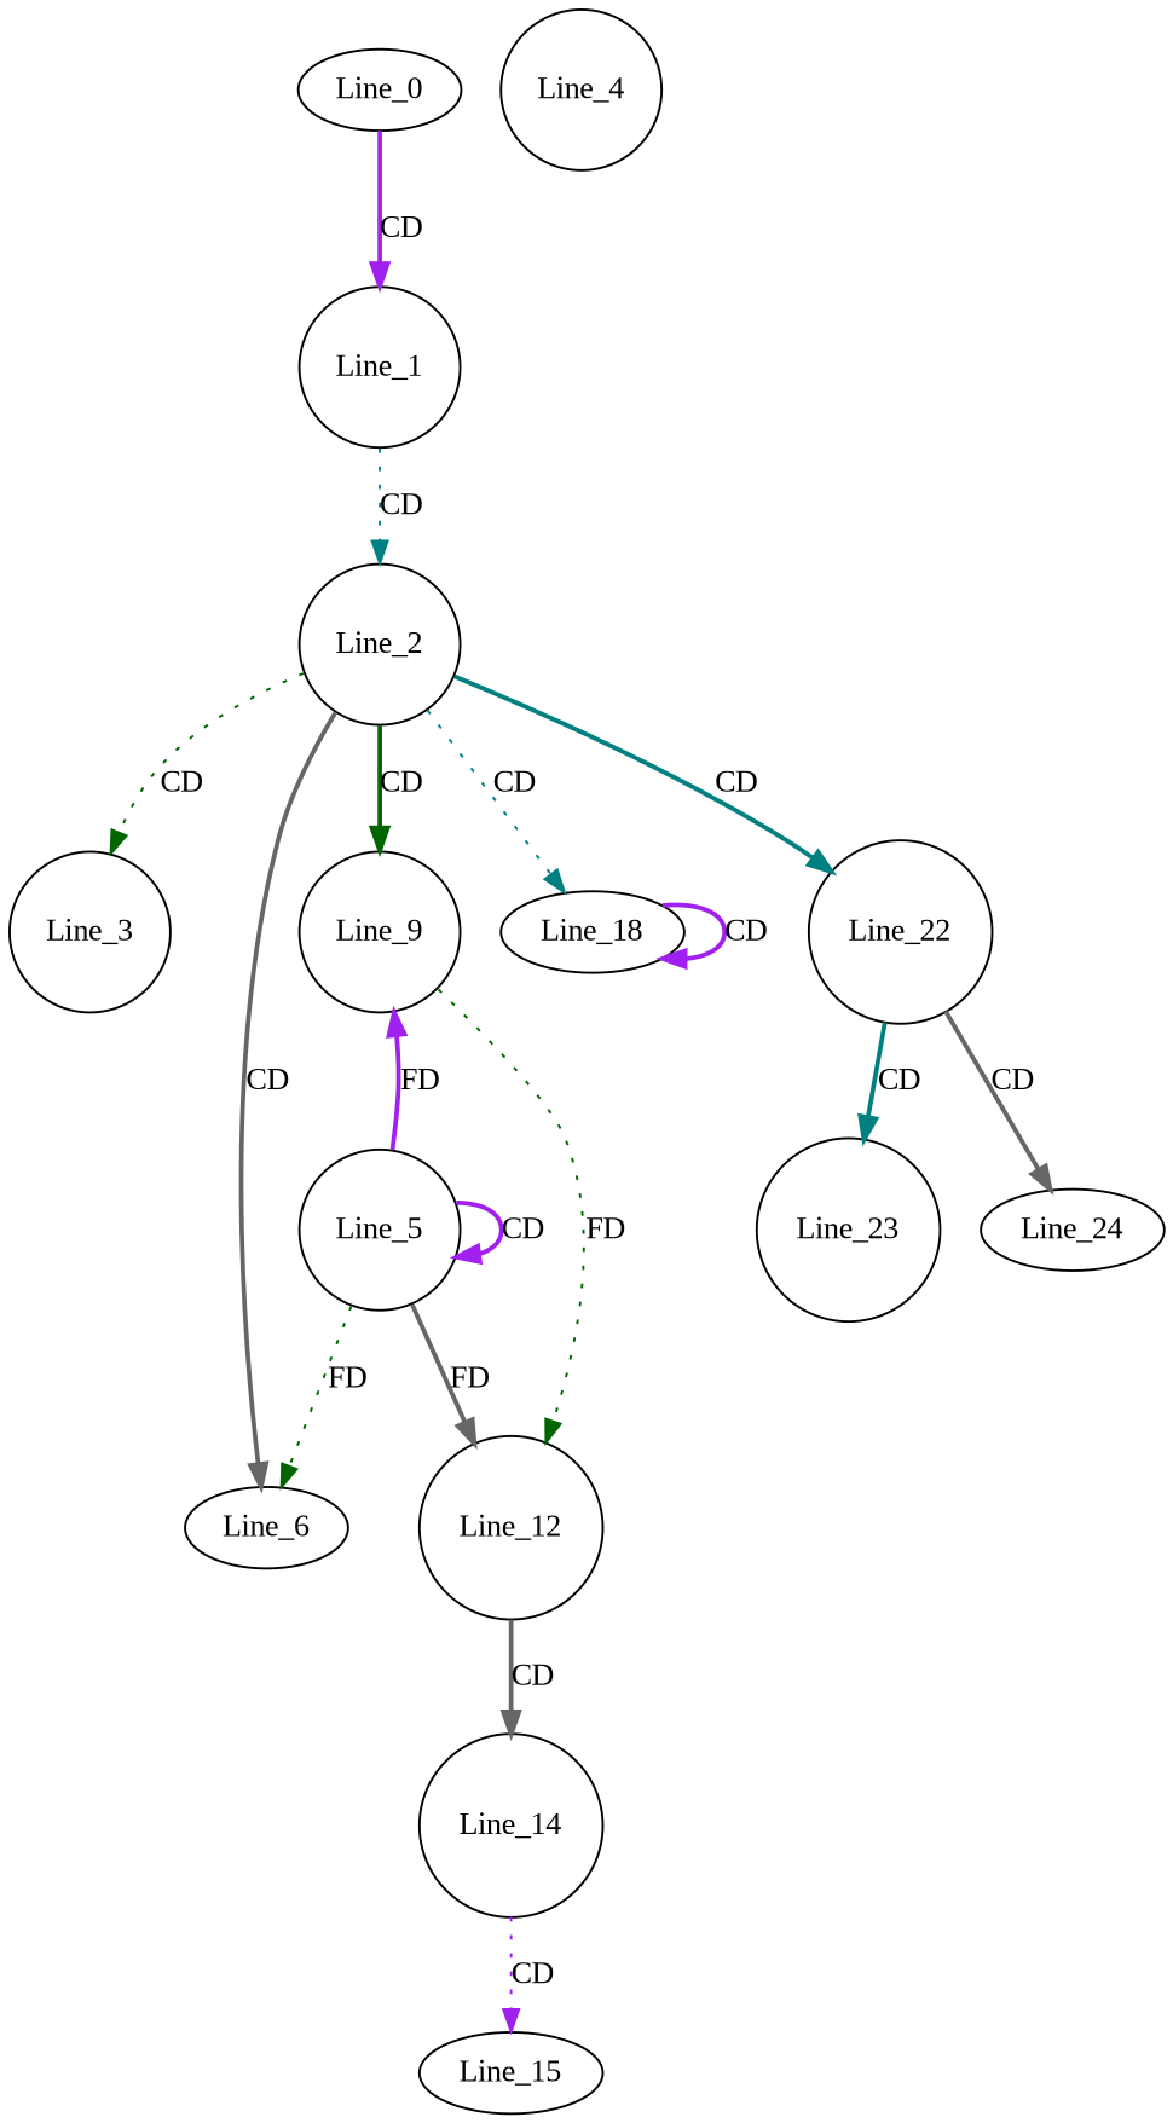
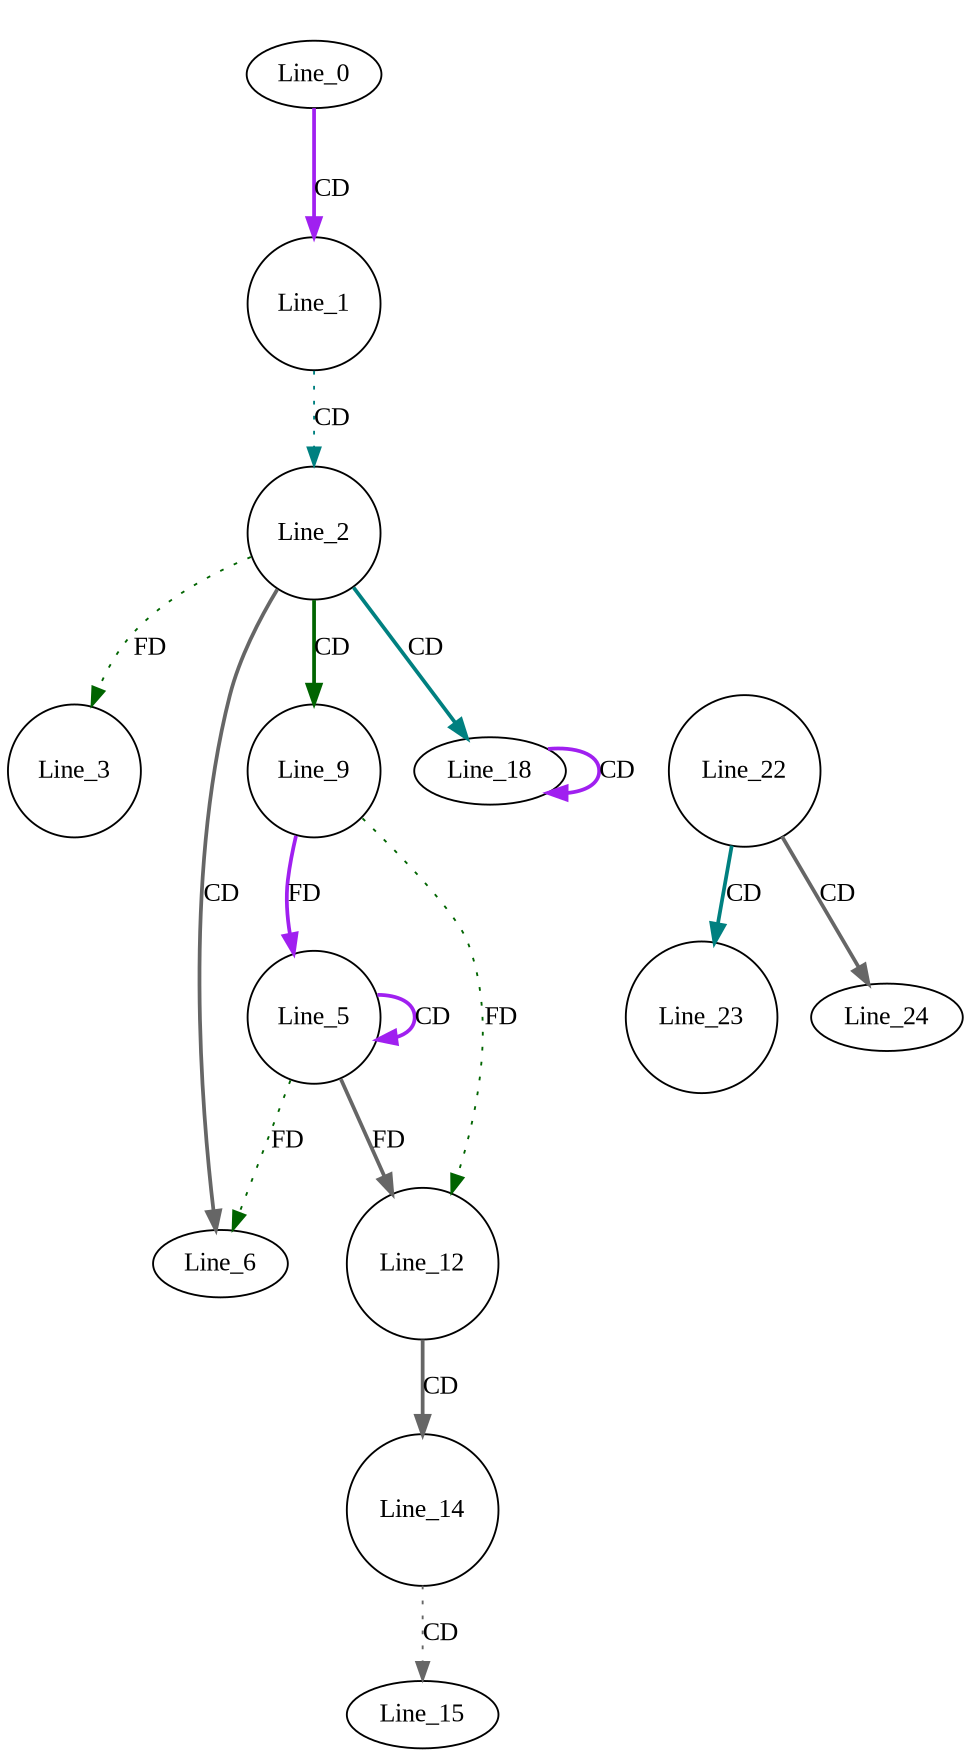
  digraph {
    fontname="Liberation Serif"
    node [fontname="Liberation Serif" shape=circle]
    edge [color=purple fontname="Liberation Serif" style=bold]
    Line_0 [shape=ellipse]
    Line_1
    Line_2
    Line_3
    Line_6 [shape=ellipse]
    Line_9
    Line_18 [shape=ellipse]
    Line_22
    Line_5
    Line_12
    Line_23
    Line_24 [shape=ellipse]
-   Line_4
    Line_14
    Line_15 [shape=ellipse]
    Line_0 -> Line_1 [label=CD]
    Line_1 -> Line_2 [color=teal label=CD style=dotted]
-   Line_2 -> Line_3 [color=darkgreen label=CD style=dotted]
+   Line_2 -> Line_3 [color=darkgreen label=FD style=dotted]
    Line_2 -> Line_6 [color=gray40 label=CD]
    Line_2 -> Line_9 [color=darkgreen label=CD]
-   Line_2 -> Line_18 [color=teal label=CD style=dotted]
-   Line_2 -> Line_22 [color=teal label=CD]
+   Line_2 -> Line_18 [color=teal label=CD]
    Line_9 -> Line_12 [color=darkgreen label=FD style=dotted]
    Line_18 -> Line_18 [label=CD]
    Line_22 -> Line_23 [color=teal label=CD]
    Line_22 -> Line_24 [color=gray40 label=CD]
    Line_5 -> Line_6 [color=darkgreen label=FD style=dotted]
-   Line_5 -> Line_9 [label=FD]
+   Line_9 -> Line_5 [label=FD]
    Line_5 -> Line_5 [label=CD]
    Line_5 -> Line_12 [color=gray40 label=FD]
    Line_12 -> Line_14 [color=gray40 label=CD]
-   Line_14 -> Line_15 [label=CD style=dotted]
+   Line_14 -> Line_15 [color=gray40 label=CD style=dotted]
  }
